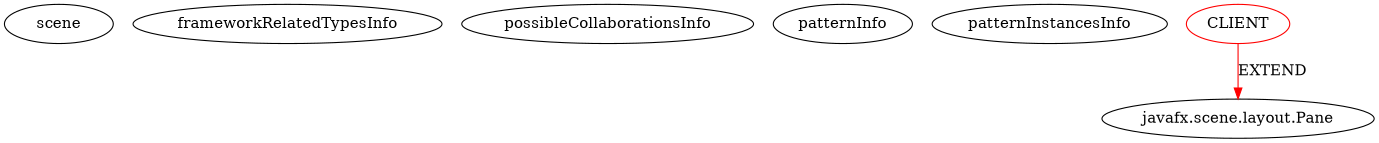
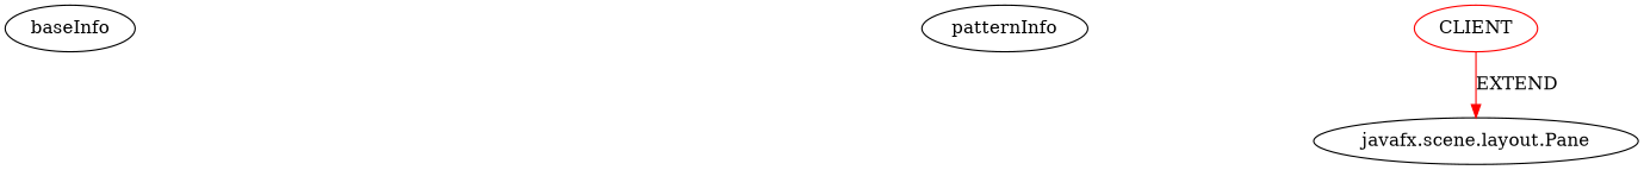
  digraph {
-   baseInfo [category=pattern graphId=343 isAnonymous=false possibleRelation=false label=scene]
-   frameworkRelatedTypesInfo [0="javafx.scene.layout.Pane"]
-   possibleCollaborationsInfo
+   baseInfo [category=pattern graphId=343 isAnonymous=false possibleRelation=false]
    patternInfo [frequency=13.0 patternRootClient=0]
-   patternInstancesInfo [0="JCake-CoupGameProgram~/JCake-CoupGameProgram/CoupGameProgram-master/src/game/ui/javafx/ExposedPlayerInfo.java~ExposedPlayerInfo~605" 1="mfischbo-fxplumber~/mfischbo-fxplumber/fxplumber-master/fxplumber/src/main/java/de/artignition/fxplumber/view/StartAndEndAwareShape.java~StartAndEndAwareShape~3623" 10="youseke-digitalclock~/youseke-digitalclock/digitalclock-master/src/puzzlewithtimer/model/Desk.java~Desk~4898" 11="cmd802-projectmain~/cmd802-projectmain/projectmain-master/GroupProject/src/topicpane/LorentzLaw.java~LorentzLaw~2298" 12="cmd802-projectmain~/cmd802-projectmain/projectmain-master/GroupProject/src/topicpane/RCCircuit.java~RCCircuit~2297" 2="JCake-CoupGameProgram~/JCake-CoupGameProgram/CoupGameProgram-master/src/game/remote/CardChooserUI.java~CardChooserUI~571" 3="cmd802-projectmain~/cmd802-projectmain/projectmain-master/GroupProject/src/menu/MenuPane.java~MenuPane~2286" 4="cmd802-projectmain~/cmd802-projectmain/projectmain-master/GroupProject/src/submenu/ElectricitySubmenu.java~ElectricitySubmenu~2287" 5="atsticks-FXOne~/atsticks-FXOne/FXOne-master/org.fxone/fxone-ui/src/main/java/org/fxone/ui/rt/components/layout/FlowSafeVBox.java~FlowSafeVBox~1915" 6="cmd802-projectmain~/cmd802-projectmain/projectmain-master/GroupProject/src/submenu/WavesSubmenu.java~WavesSubmenu~2289" 7="cmd802-projectmain~/cmd802-projectmain/projectmain-master/GroupProject/src/topicpane/DopplerEffect.java~DopplerEffect~2296" 8="cmd802-projectmain~/cmd802-projectmain/projectmain-master/GroupProject/src/topicpane/ProjectileMotion.java~ProjectileMotion~2295" 9="AlexTape-SlidingPuzzleFX~/AlexTape-SlidingPuzzleFX/SlidingPuzzleFX-master/src/de/alextape/slidingpuzzle/SlidingPuzzleBoard.java~SlidingPuzzleBoard~124"]
    n6 [isFrameworkType=false label="javafx.scene.layout.Pane" vertexType=FRAMEWORK_CLASS_TYPE]
    n7 [color=red isFrameworkType=false label=CLIENT vertexType=ROOT_CLIENT_CLASS_DECLARATION]
    n7 -> n6 [color=red label=EXTEND]
  }
